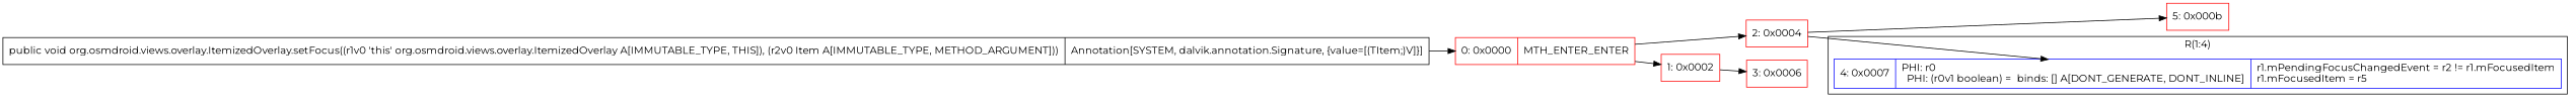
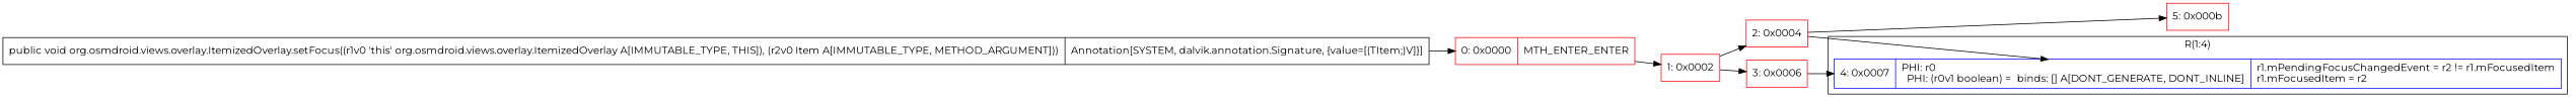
  digraph {
    fontname=Montserrat
    rankdir=LR
    node [color=red fontname=Montserrat shape=record]
    edge [fontname=Montserrat]
-   n1 [color=blue label="{4\:\ 0x0007|PHI: r0 \l  PHI: (r0v1 boolean) =  binds: [] A[DONT_GENERATE, DONT_INLINE]\l|r1.mPendingFocusChangedEvent = r2 != r1.mFocusedItem\lr1.mFocusedItem = r5\l}"]
+   n1 [color=blue label="{4\:\ 0x0007|PHI: r0 \l  PHI: (r0v1 boolean) =  binds: [] A[DONT_GENERATE, DONT_INLINE]\l|r1.mPendingFocusChangedEvent = r2 != r1.mFocusedItem\lr1.mFocusedItem = r2\l}"]
    n2 [label="{5\:\ 0x000b}"]
    n3 [label="{0\:\ 0x0000|MTH_ENTER_ENTER\l}"]
    n4 [label="{1\:\ 0x0002}"]
    n5 [label="{2\:\ 0x0004}"]
    n6 [label="{3\:\ 0x0006}"]
    n7 [label="{public void org.osmdroid.views.overlay.ItemizedOverlay.setFocus((r1v0 'this' org.osmdroid.views.overlay.ItemizedOverlay A[IMMUTABLE_TYPE, THIS]), (r2v0 Item A[IMMUTABLE_TYPE, METHOD_ARGUMENT]))  | Annotation[SYSTEM, dalvik.annotation.Signature, \{value=[(TItem;)V]\}]\l}" color=""]
    subgraph cluster_1 {
      label="R(1:4)"
      n1
    }
    n3 -> n4
-   n3 -> n5
+   n4 -> n5
    n4 -> n6
    n5 -> n1
    n5 -> n2
+   n6 -> n1
    n7 -> n3
  }
